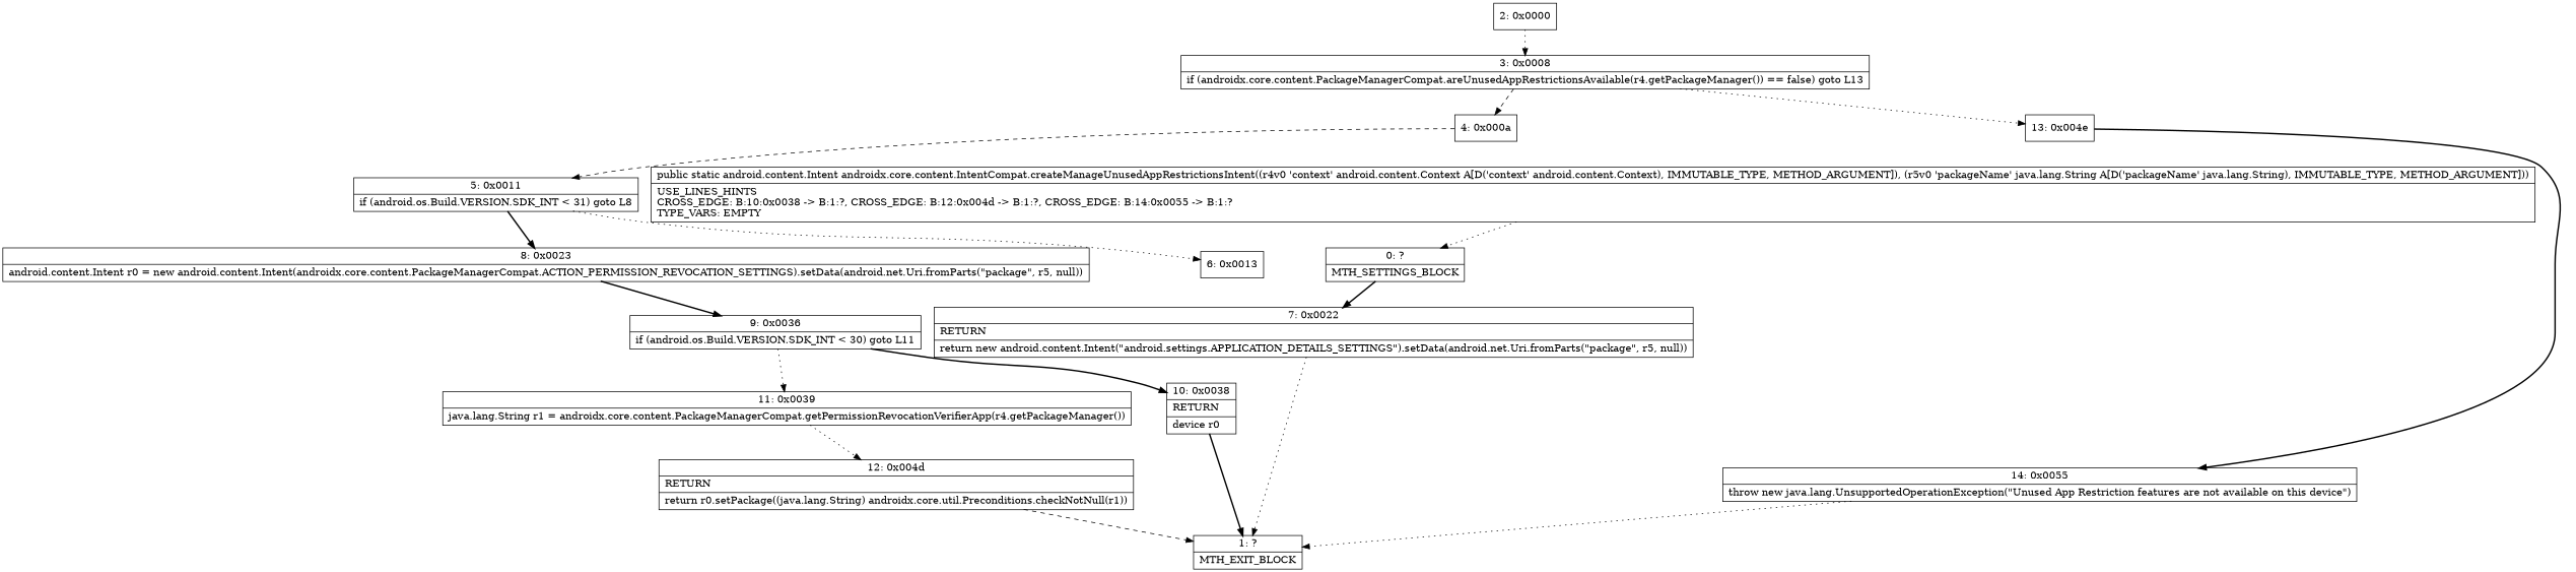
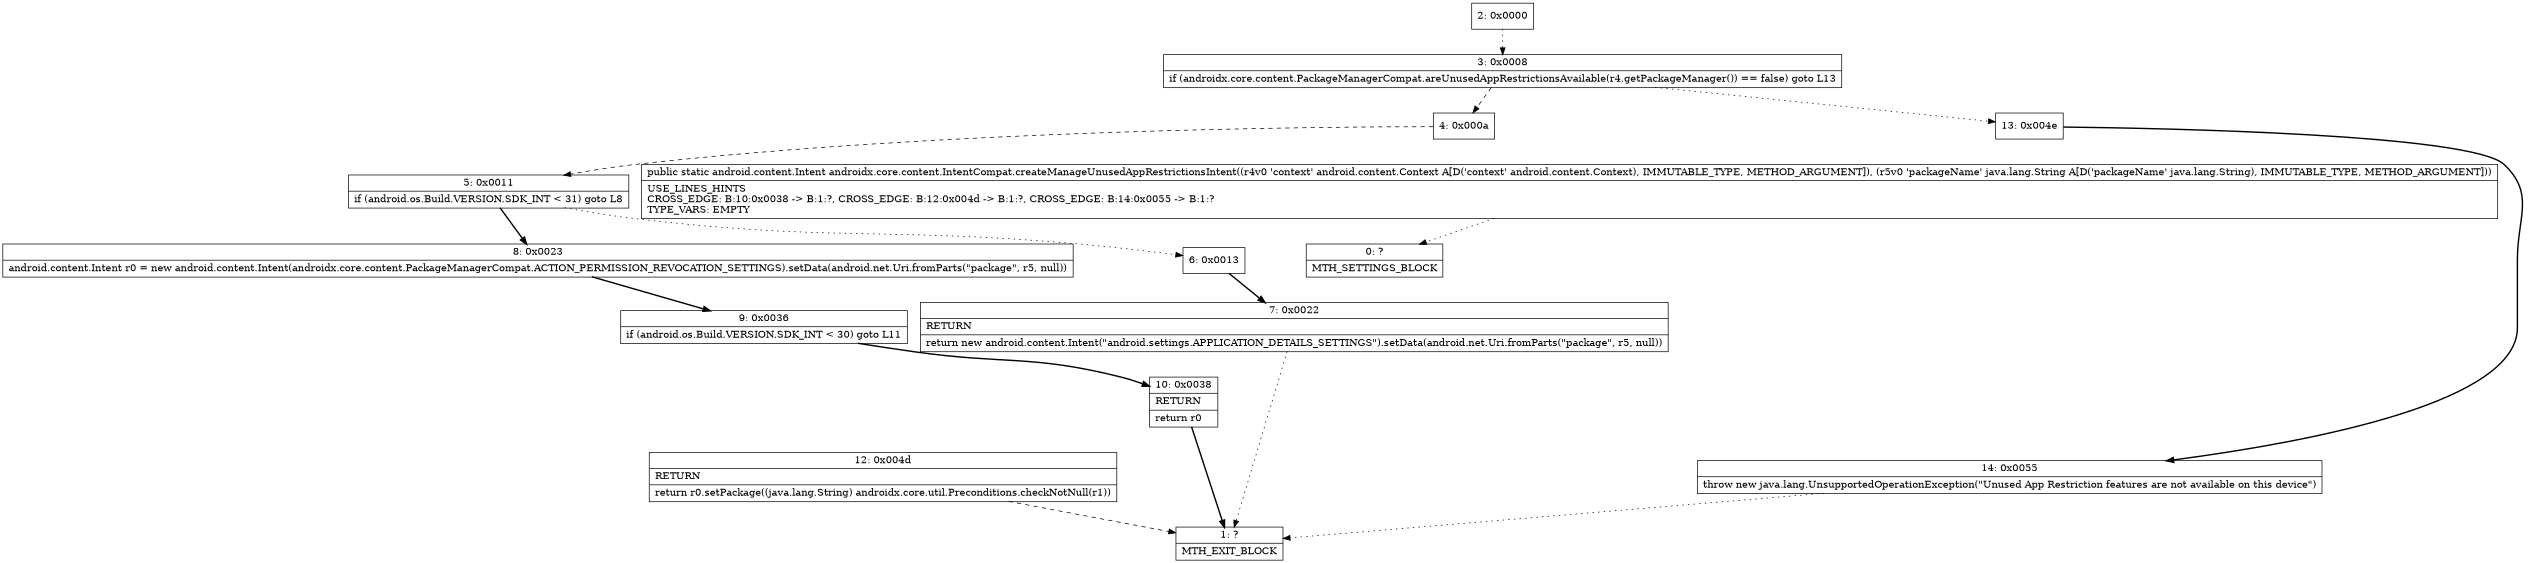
  digraph {
    node [shape=record]
    edge [style=dotted]
    n1 [label="{0\:\ ?|MTH_SETTINGS_BLOCK\l}"]
    n2 [label="{2\:\ 0x0000}"]
    n3 [label="{3\:\ 0x0008|if (androidx.core.content.PackageManagerCompat.areUnusedAppRestrictionsAvailable(r4.getPackageManager()) == false) goto L13\l}"]
    n4 [label="{4\:\ 0x000a}"]
    n5 [label="{13\:\ 0x004e}"]
    n6 [label="{5\:\ 0x0011|if (android.os.Build.VERSION.SDK_INT \< 31) goto L8\l}"]
    n7 [label="{14\:\ 0x0055|throw new java.lang.UnsupportedOperationException(\"Unused App Restriction features are not available on this device\")\l}"]
    n8 [label="{6\:\ 0x0013}"]
    n9 [label="{8\:\ 0x0023|android.content.Intent r0 = new android.content.Intent(androidx.core.content.PackageManagerCompat.ACTION_PERMISSION_REVOCATION_SETTINGS).setData(android.net.Uri.fromParts(\"package\", r5, null))\l}"]
    n10 [label="{7\:\ 0x0022|RETURN\l|return new android.content.Intent(\"android.settings.APPLICATION_DETAILS_SETTINGS\").setData(android.net.Uri.fromParts(\"package\", r5, null))\l}"]
    n11 [label="{9\:\ 0x0036|if (android.os.Build.VERSION.SDK_INT \< 30) goto L11\l}"]
    n12 [label="{1\:\ ?|MTH_EXIT_BLOCK\l}"]
-   n13 [label="{10\:\ 0x0038|RETURN\l|device r0\l}"]
-   n14 [label="{11\:\ 0x0039|java.lang.String r1 = androidx.core.content.PackageManagerCompat.getPermissionRevocationVerifierApp(r4.getPackageManager())\l}"]
+   n13 [label="{10\:\ 0x0038|RETURN\l|return r0\l}"]
    n15 [label="{12\:\ 0x004d|RETURN\l|return r0.setPackage((java.lang.String) androidx.core.util.Preconditions.checkNotNull(r1))\l}"]
    n16 [label="{public static android.content.Intent androidx.core.content.IntentCompat.createManageUnusedAppRestrictionsIntent((r4v0 'context' android.content.Context A[D('context' android.content.Context), IMMUTABLE_TYPE, METHOD_ARGUMENT]), (r5v0 'packageName' java.lang.String A[D('packageName' java.lang.String), IMMUTABLE_TYPE, METHOD_ARGUMENT]))  | USE_LINES_HINTS\lCROSS_EDGE: B:10:0x0038 \-\> B:1:?, CROSS_EDGE: B:12:0x004d \-\> B:1:?, CROSS_EDGE: B:14:0x0055 \-\> B:1:?\lTYPE_VARS: EMPTY\l}"]
    n2 -> n3
    n3 -> n4 [style=dashed]
    n3 -> n5
    n4 -> n6 [style=dashed]
    n5 -> n7 [style=bold]
    n6 -> n8
    n6 -> n9 [style=bold]
    n7 -> n12
-   n1 -> n10 [style=bold]
+   n8 -> n10 [style=bold]
    n9 -> n11 [style=bold]
    n10 -> n12
    n11 -> n13 [style=bold]
-   n11 -> n14
    n13 -> n12 [style=bold]
-   n14 -> n15
    n15 -> n12 [style=dashed]
    n16 -> n1
  }
